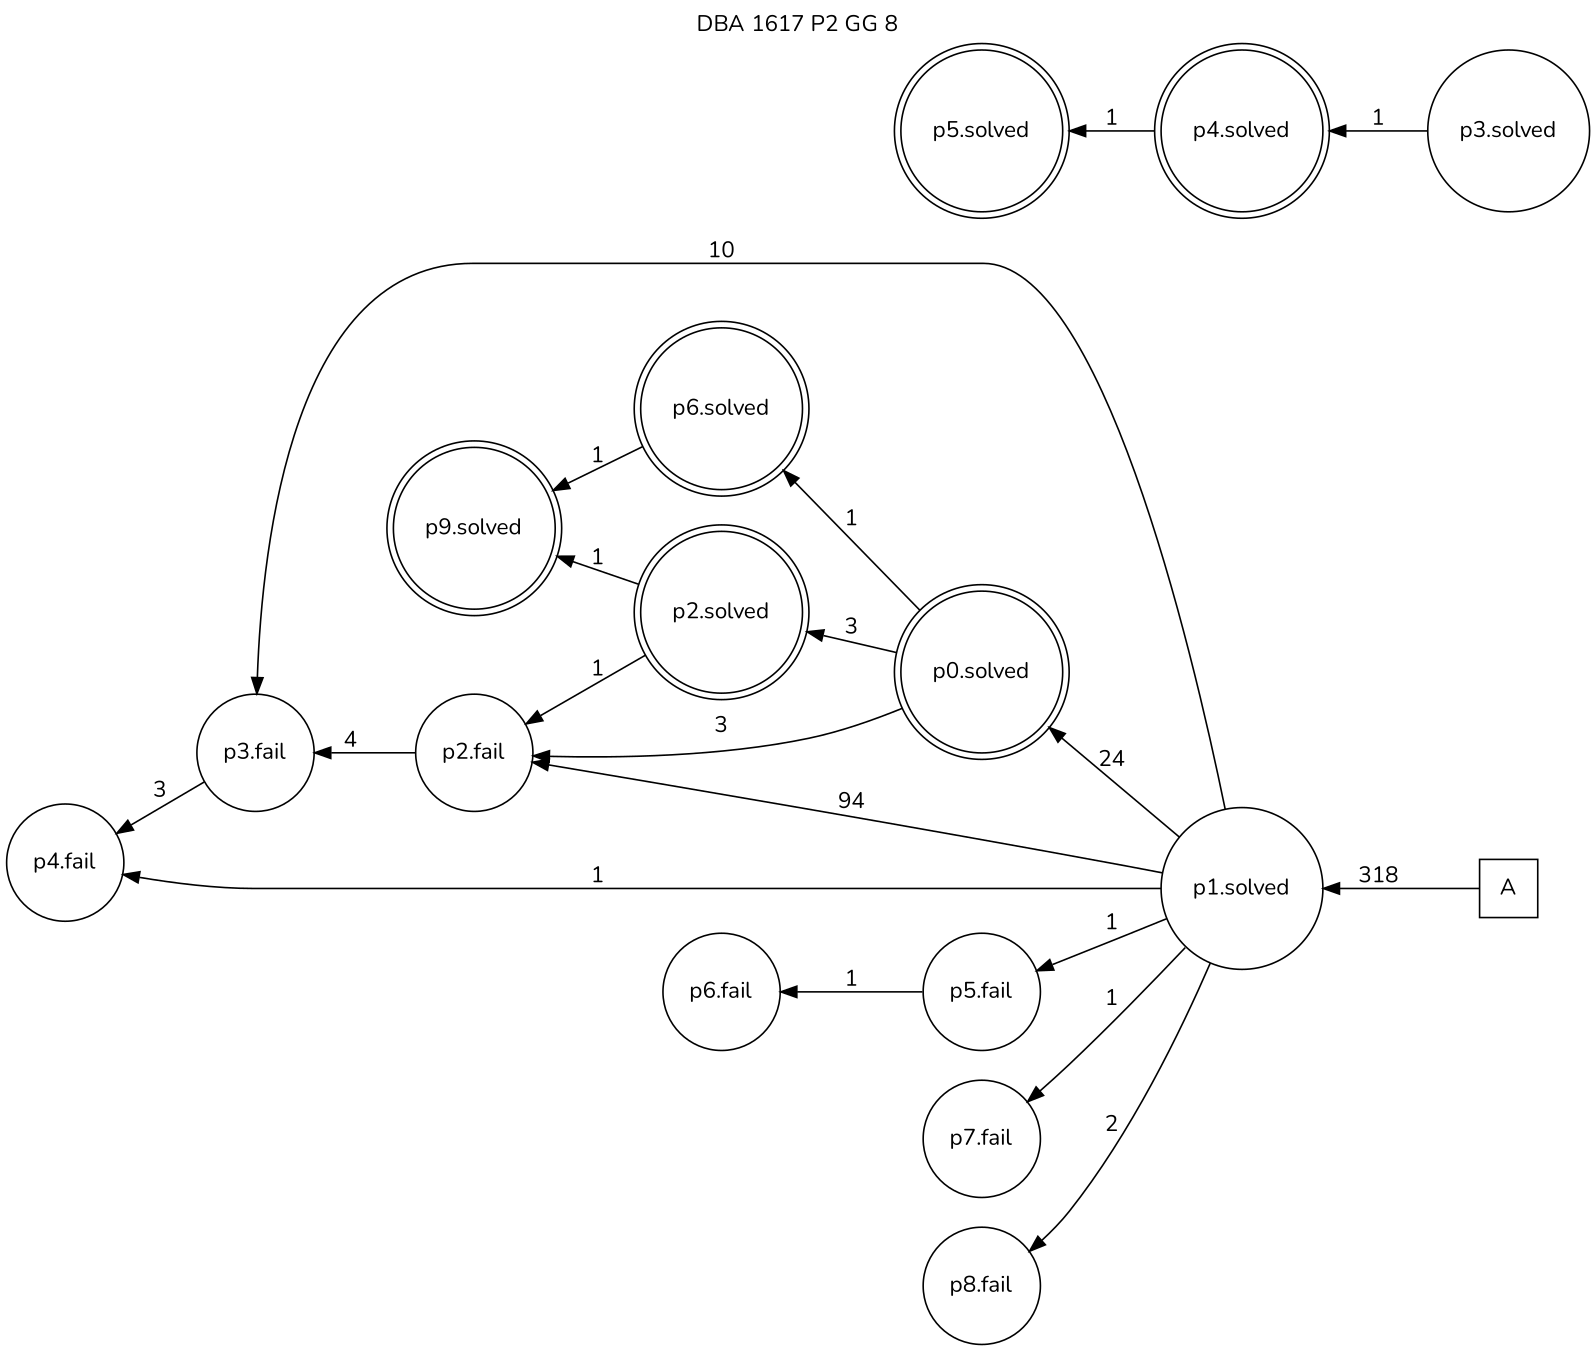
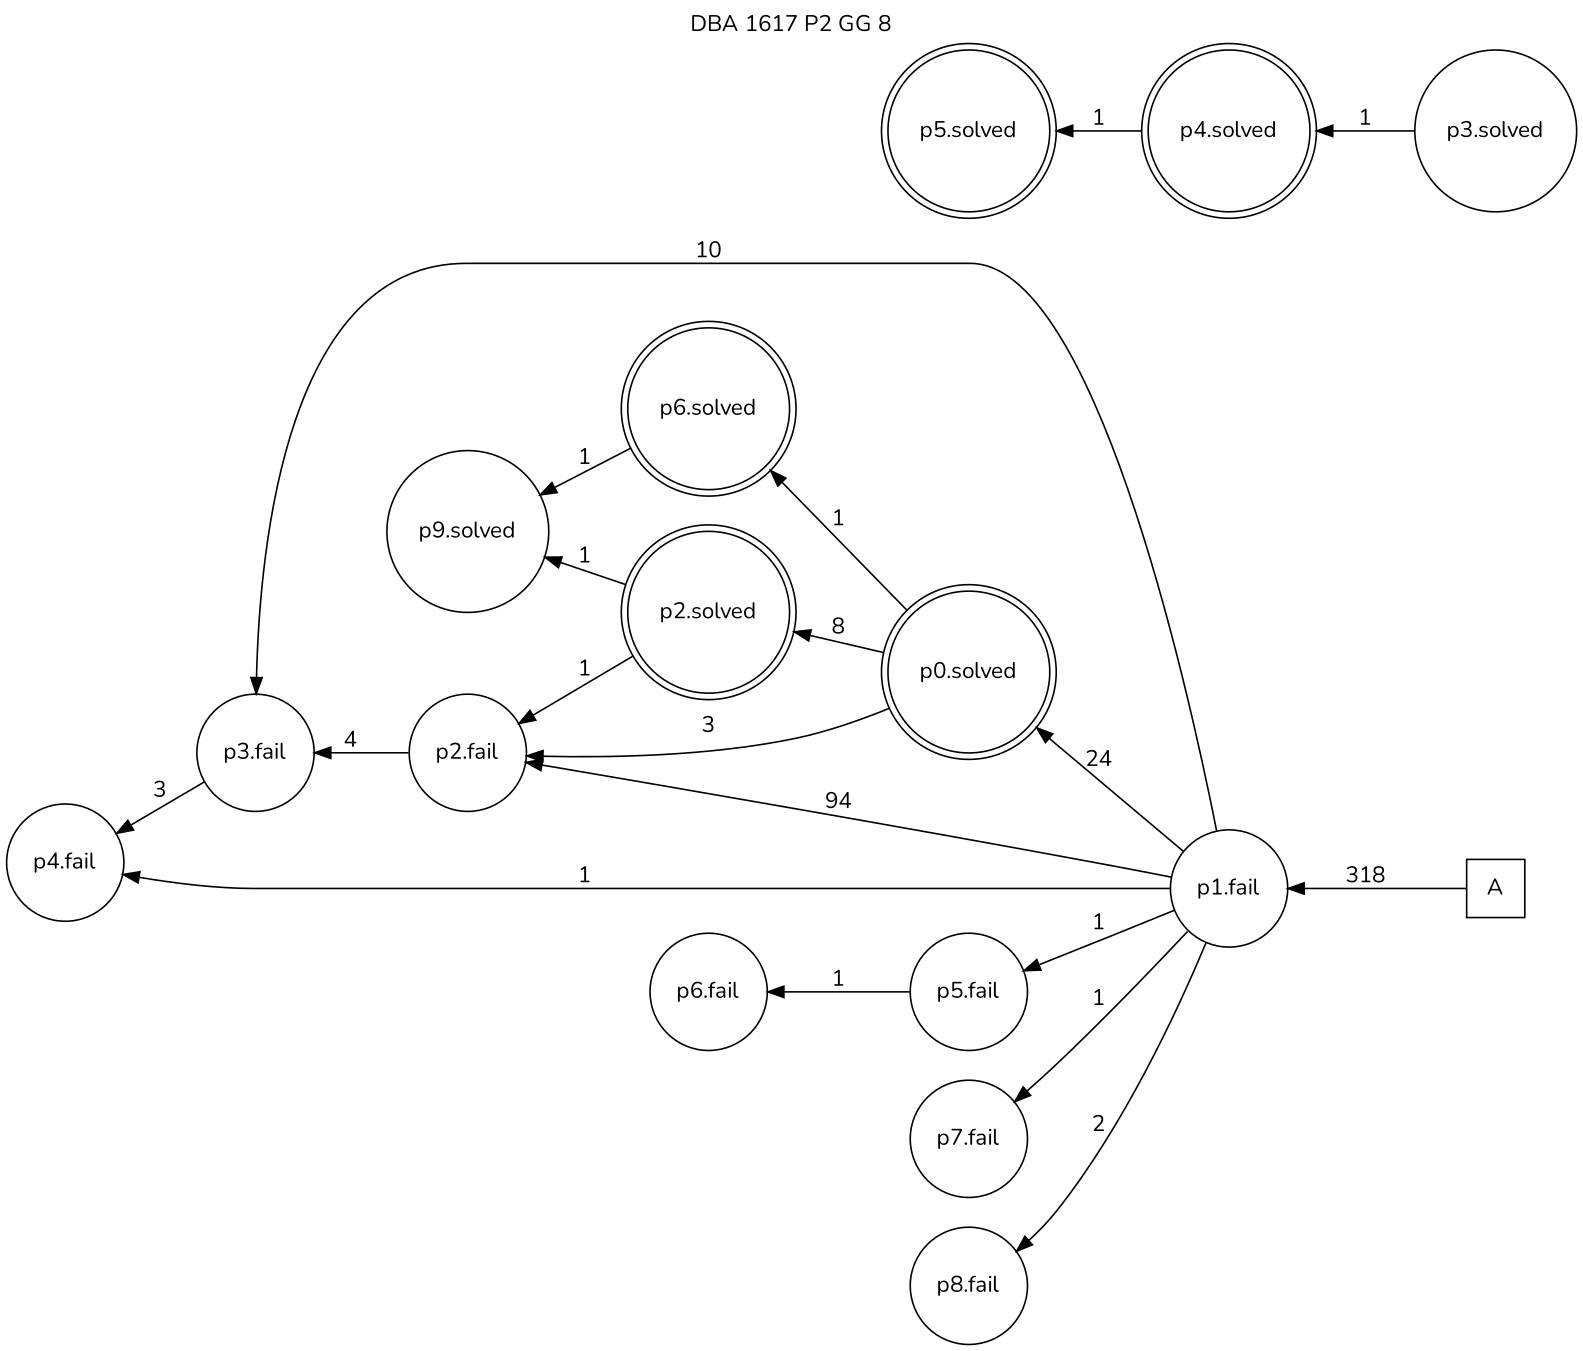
  digraph {
    fontname=Nunito
    label=" DBA 1617 P2 GG 8 "
    labelloc=tl
    rankdir=RL
    node [fontname=Nunito shape=circle]
    edge [fontname=Nunito]
    n1 [label=A shape=square]
-   n2 [label="p1.solved"]
+   n2 [label="p1.fail"]
    n3 [label="p0.solved" shape=doublecircle]
    n4 [label="p3.fail"]
    n5 [label="p2.fail"]
    n6 [label="p4.fail"]
    n7 [label="p5.fail"]
    n8 [label="p7.fail"]
    n9 [label="p8.fail"]
    n10 [label="p2.solved" shape=doublecircle]
    n11 [label="p6.solved" shape=doublecircle]
    n12 [label="p6.fail"]
-   n13 [label="p9.solved" shape=doublecircle]
+   n13 [label="p9.solved"]
    n14 [label="p3.solved"]
    n15 [label="p4.solved" shape=doublecircle]
    n16 [label="p5.solved" shape=doublecircle]
    n1 -> n2 [label=318]
    n2 -> n3 [label=24]
    n2 -> n4 [label=10]
    n2 -> n5 [label=94]
    n2 -> n6 [label=1]
    n2 -> n7 [label=1]
    n2 -> n8 [label=1]
    n2 -> n9 [label=2]
    n3 -> n5 [label=3]
-   n3 -> n10 [label=3]
+   n3 -> n10 [label=8]
    n3 -> n11 [label=1]
    n4 -> n6 [label=3]
    n5 -> n4 [label=4]
    n7 -> n12 [label=1]
    n10 -> n5 [label=1]
    n10 -> n13 [label=1]
    n11 -> n13 [label=1]
    n14 -> n15 [label=1]
    n15 -> n16 [label=1]
  }
